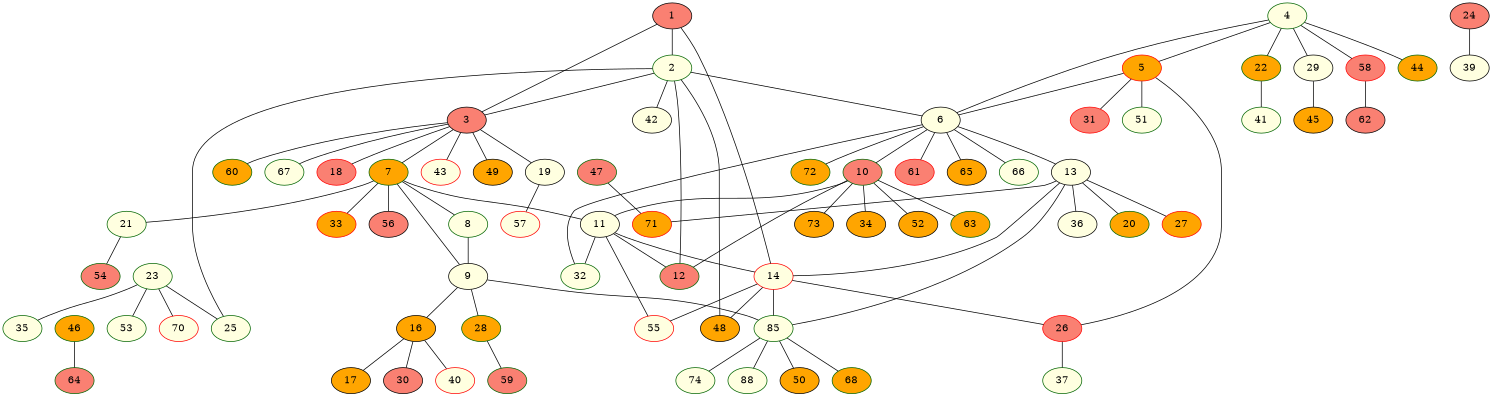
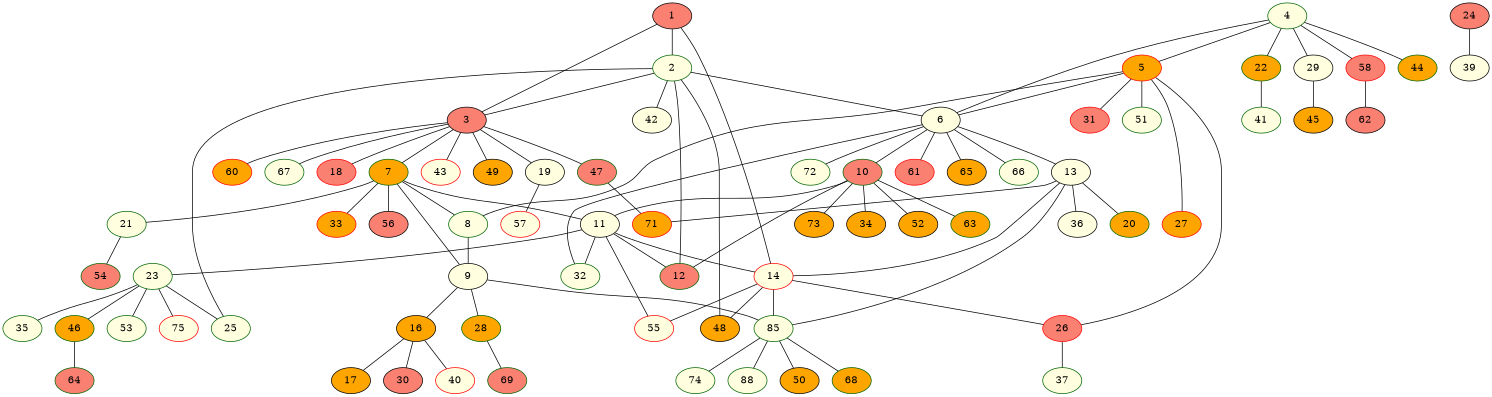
  graph {
    node [color=darkgreen fillcolor=lightyellow style=filled]
    1 [color=black fillcolor=salmon]
    2
    3 [color=black fillcolor=salmon]
    14 [color=red]
    6 [color=black]
    12 [fillcolor=salmon]
    25
    42 [color=black]
    48 [color=black fillcolor=orange]
    7 [fillcolor=orange]
    18 [color=red fillcolor=salmon]
    19 [color=black]
    43 [color=red]
    47 [fillcolor=salmon]
    49 [color=black fillcolor=orange]
-   60 [fillcolor=orange]
+   60 [color=red fillcolor=orange]
    67
    26 [color=red fillcolor=salmon]
    n19 [label=85]
    55 [color=red]
    10 [fillcolor=salmon]
    13 [color=black]
    32
    61 [color=red fillcolor=salmon]
    65 [color=black fillcolor=orange]
    66
-   72 [fillcolor=orange]
+   72
    8
    9 [color=black]
    11 [color=black]
    21
    33 [color=red fillcolor=orange]
    56 [color=black fillcolor=salmon]
    57 [color=red]
    71 [color=red fillcolor=orange]
    4
    5 [color=red fillcolor=orange]
    22 [fillcolor=orange]
    29 [color=black]
    44 [fillcolor=orange]
    58 [color=red fillcolor=salmon]
    27 [color=red fillcolor=orange]
    31 [color=red fillcolor=salmon]
    51
    41
    45 [color=black fillcolor=orange]
    62 [color=black fillcolor=salmon]
    37
    34 [color=black fillcolor=orange]
    52 [color=black fillcolor=orange]
    63 [fillcolor=orange]
    73 [color=black fillcolor=orange]
    20 [fillcolor=orange]
    36 [color=black]
    16 [color=black fillcolor=orange]
    28 [fillcolor=orange]
    23
    54 [fillcolor=salmon]
    24 [color=black fillcolor=salmon]
    39 [color=black]
    n61 [label=88]
    50 [color=black fillcolor=orange]
    68 [fillcolor=orange]
    74
    17 [color=black fillcolor=orange]
    30 [color=black fillcolor=salmon]
    40 [color=red]
-   69 [fillcolor=salmon label=59]
+   69 [fillcolor=salmon]
    35
    46 [fillcolor=orange]
    53
-   70 [color=red]
+   70 [color=red label=75]
    64 [fillcolor=salmon]
    1 -- 2
    1 -- 3
    1 -- 14
    2 -- 3
    2 -- 6
    2 -- 12
    2 -- 25
    2 -- 42
    2 -- 48
    3 -- 7
    3 -- 18
    3 -- 19
    3 -- 43
+   3 -- 47
    3 -- 49
    3 -- 60
    3 -- 67
    14 -- 48
    14 -- 26
    14 -- n19
    14 -- 55
    6 -- 10
    6 -- 13
    6 -- 32
    6 -- 61
    6 -- 65
    6 -- 66
    6 -- 72
    7 -- 8
    7 -- 9
    7 -- 11
    7 -- 21
    7 -- 33
    7 -- 56
    19 -- 57
    47 -- 71
    26 -- 37
    n19 -- n61
    n19 -- 50
    n19 -- 68
    n19 -- 74
    10 -- 12
    10 -- 11
    10 -- 34
    10 -- 52
    10 -- 63
    10 -- 73
    13 -- 14
    13 -- n19
    13 -- 71
    13 -- 20
    13 -- 36
    8 -- 9
    9 -- n19
    9 -- 16
    9 -- 28
    11 -- 14
    11 -- 12
    11 -- 55
    11 -- 32
+   11 -- 23
    21 -- 54
    4 -- 6
    4 -- 5
    4 -- 22
    4 -- 29
    4 -- 44
    4 -- 58
    5 -- 6
    5 -- 26
-   13 -- 27
+   5 -- 8
+   5 -- 27
    5 -- 31
    5 -- 51
    22 -- 41
    29 -- 45
    58 -- 62
    16 -- 17
    16 -- 30
    16 -- 40
    28 -- 69
    23 -- 25
    23 -- 35
+   23 -- 46
    23 -- 53
    23 -- 70
    24 -- 39
    46 -- 64
  }
